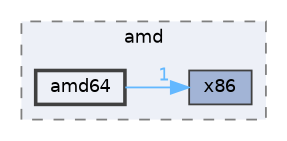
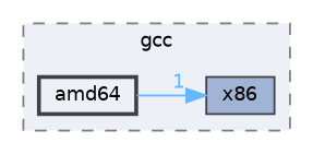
  digraph {
    compound=true
    rankdir=LR
    node [color=grey25 fontname=Helvetica fontsize=10 shape=box]
    n1 [fillcolor="#a2b4d6" height=0.2 label=x86 style=filled width=0.4]
    n2 [fillcolor="#edf0f7" height=0.2 label=amd64 style="filled,bold" width=0.4]
    subgraph cluster_1 {
      bgcolor="#edf0f7"
      fontname=Helvetica
      fontsize=10
-     label=amd
+     label=gcc
      pencolor=grey50
      style="filled,dashed"
      n1
      n2
    }
    n2 -> n1 [color=steelblue1 fontcolor=steelblue1 fontname=Helvetica fontsize=10 headlabel=1 labeldistance=1.5 labelfontname=Helvetica labelfontsize=10]
  }
